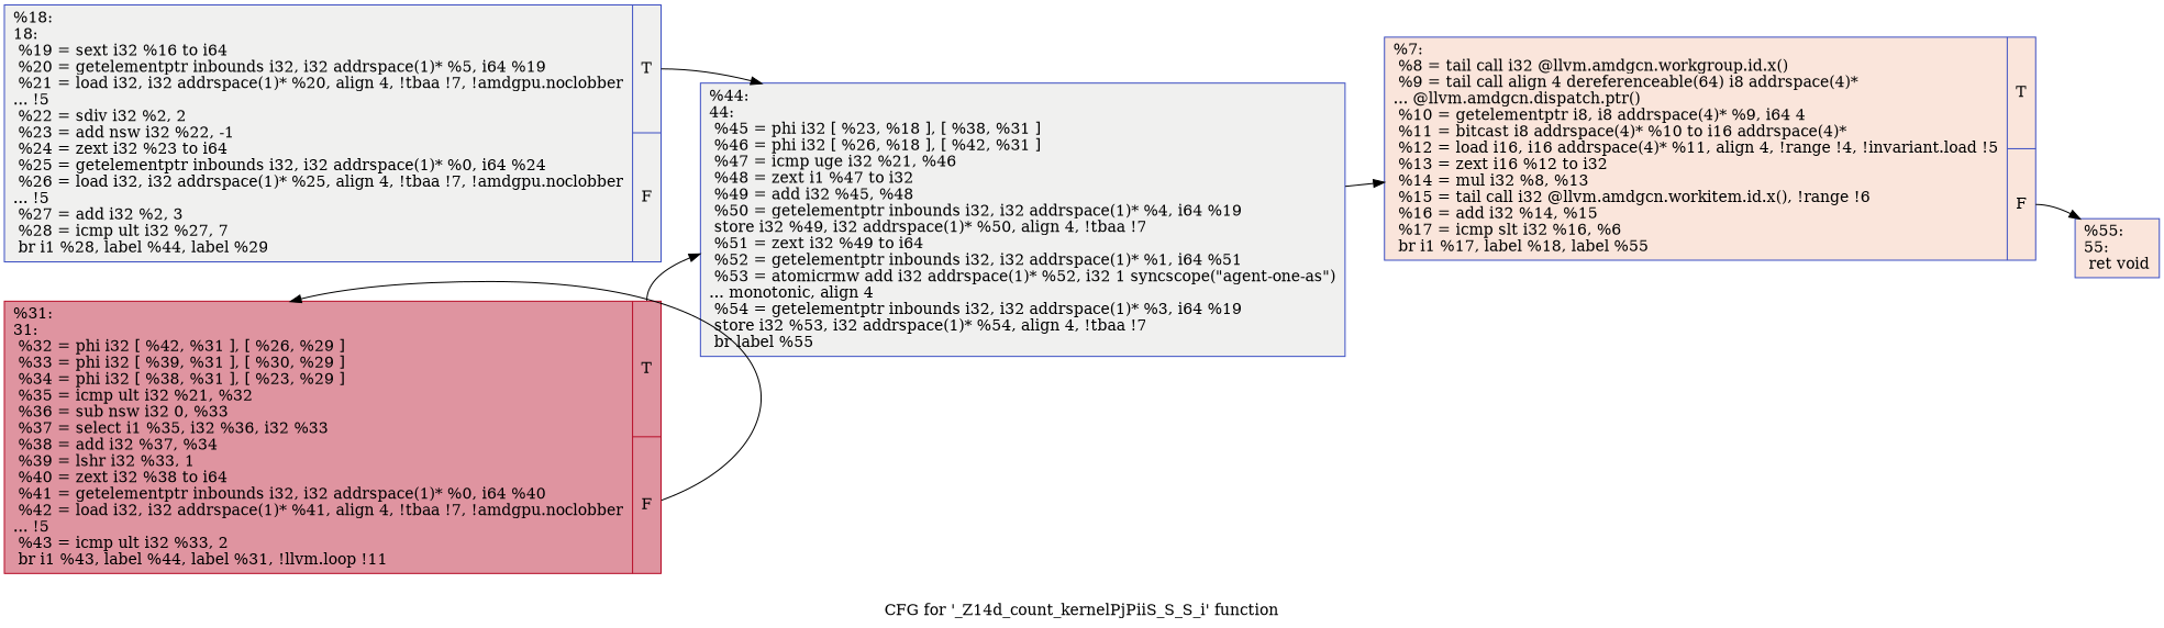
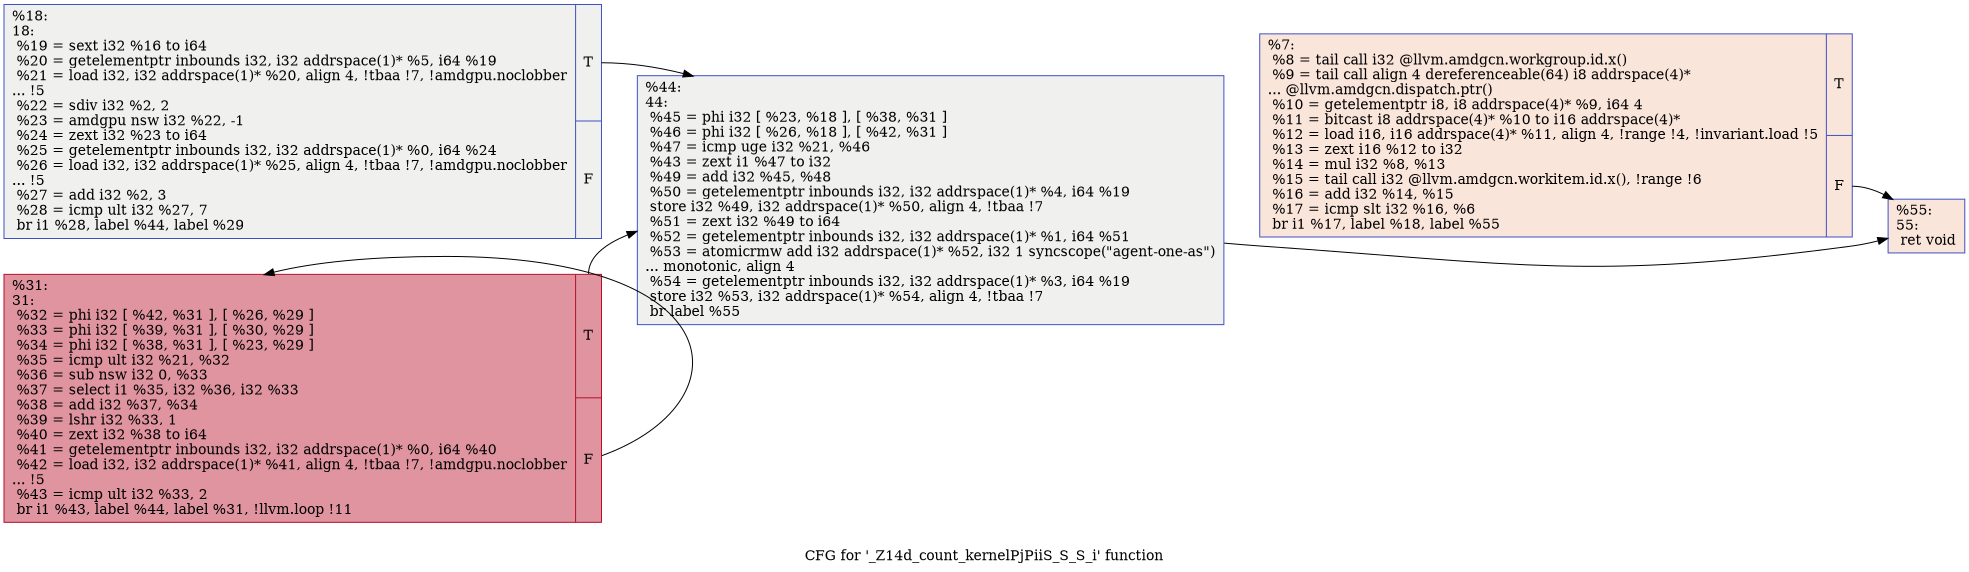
  digraph {
    label="CFG for '_Z14d_count_kernelPjPiiS_S_S_i' function"
    rankdir=LR
    node [color="#3d50c3ff" fillcolor="#f4c5ad70" shape=record style=filled]
    edge [tailport=s0]
    n1 [label="{%7:\l  %8 = tail call i32 @llvm.amdgcn.workgroup.id.x()\l  %9 = tail call align 4 dereferenceable(64) i8 addrspace(4)*\l... @llvm.amdgcn.dispatch.ptr()\l  %10 = getelementptr i8, i8 addrspace(4)* %9, i64 4\l  %11 = bitcast i8 addrspace(4)* %10 to i16 addrspace(4)*\l  %12 = load i16, i16 addrspace(4)* %11, align 4, !range !4, !invariant.load !5\l  %13 = zext i16 %12 to i32\l  %14 = mul i32 %8, %13\l  %15 = tail call i32 @llvm.amdgcn.workitem.id.x(), !range !6\l  %16 = add i32 %14, %15\l  %17 = icmp slt i32 %16, %6\l  br i1 %17, label %18, label %55\l|{<s0>T|<s1>F}}"]
    n2 [label="{%55:\l55:                                               \l  ret void\l}"]
-   n3 [fillcolor="#dedcdb70" label="{%18:\l18:                                               \l  %19 = sext i32 %16 to i64\l  %20 = getelementptr inbounds i32, i32 addrspace(1)* %5, i64 %19\l  %21 = load i32, i32 addrspace(1)* %20, align 4, !tbaa !7, !amdgpu.noclobber\l... !5\l  %22 = sdiv i32 %2, 2\l  %23 = add nsw i32 %22, -1\l  %24 = zext i32 %23 to i64\l  %25 = getelementptr inbounds i32, i32 addrspace(1)* %0, i64 %24\l  %26 = load i32, i32 addrspace(1)* %25, align 4, !tbaa !7, !amdgpu.noclobber\l... !5\l  %27 = add i32 %2, 3\l  %28 = icmp ult i32 %27, 7\l  br i1 %28, label %44, label %29\l|{<s0>T|<s1>F}}"]
-   n4 [fillcolor="#dedcdb70" label="{%44:\l44:                                               \l  %45 = phi i32 [ %23, %18 ], [ %38, %31 ]\l  %46 = phi i32 [ %26, %18 ], [ %42, %31 ]\l  %47 = icmp uge i32 %21, %46\l  %48 = zext i1 %47 to i32\l  %49 = add i32 %45, %48\l  %50 = getelementptr inbounds i32, i32 addrspace(1)* %4, i64 %19\l  store i32 %49, i32 addrspace(1)* %50, align 4, !tbaa !7\l  %51 = zext i32 %49 to i64\l  %52 = getelementptr inbounds i32, i32 addrspace(1)* %1, i64 %51\l  %53 = atomicrmw add i32 addrspace(1)* %52, i32 1 syncscope(\"agent-one-as\")\l... monotonic, align 4\l  %54 = getelementptr inbounds i32, i32 addrspace(1)* %3, i64 %19\l  store i32 %53, i32 addrspace(1)* %54, align 4, !tbaa !7\l  br label %55\l}"]
+   n3 [fillcolor="#dedcdb70" label="{%18:\l18:                                               \l  %19 = sext i32 %16 to i64\l  %20 = getelementptr inbounds i32, i32 addrspace(1)* %5, i64 %19\l  %21 = load i32, i32 addrspace(1)* %20, align 4, !tbaa !7, !amdgpu.noclobber\l... !5\l  %22 = sdiv i32 %2, 2\l  %23 = amdgpu nsw i32 %22, -1\l  %24 = zext i32 %23 to i64\l  %25 = getelementptr inbounds i32, i32 addrspace(1)* %0, i64 %24\l  %26 = load i32, i32 addrspace(1)* %25, align 4, !tbaa !7, !amdgpu.noclobber\l... !5\l  %27 = add i32 %2, 3\l  %28 = icmp ult i32 %27, 7\l  br i1 %28, label %44, label %29\l|{<s0>T|<s1>F}}"]
+   n4 [fillcolor="#dedcdb70" label="{%44:\l44:                                               \l  %45 = phi i32 [ %23, %18 ], [ %38, %31 ]\l  %46 = phi i32 [ %26, %18 ], [ %42, %31 ]\l  %47 = icmp uge i32 %21, %46\l  %43 = zext i1 %47 to i32\l  %49 = add i32 %45, %48\l  %50 = getelementptr inbounds i32, i32 addrspace(1)* %4, i64 %19\l  store i32 %49, i32 addrspace(1)* %50, align 4, !tbaa !7\l  %51 = zext i32 %49 to i64\l  %52 = getelementptr inbounds i32, i32 addrspace(1)* %1, i64 %51\l  %53 = atomicrmw add i32 addrspace(1)* %52, i32 1 syncscope(\"agent-one-as\")\l... monotonic, align 4\l  %54 = getelementptr inbounds i32, i32 addrspace(1)* %3, i64 %19\l  store i32 %53, i32 addrspace(1)* %54, align 4, !tbaa !7\l  br label %55\l}"]
    n5 [color="#b70d28ff" fillcolor="#b70d2870" label="{%31:\l31:                                               \l  %32 = phi i32 [ %42, %31 ], [ %26, %29 ]\l  %33 = phi i32 [ %39, %31 ], [ %30, %29 ]\l  %34 = phi i32 [ %38, %31 ], [ %23, %29 ]\l  %35 = icmp ult i32 %21, %32\l  %36 = sub nsw i32 0, %33\l  %37 = select i1 %35, i32 %36, i32 %33\l  %38 = add i32 %37, %34\l  %39 = lshr i32 %33, 1\l  %40 = zext i32 %38 to i64\l  %41 = getelementptr inbounds i32, i32 addrspace(1)* %0, i64 %40\l  %42 = load i32, i32 addrspace(1)* %41, align 4, !tbaa !7, !amdgpu.noclobber\l... !5\l  %43 = icmp ult i32 %33, 2\l  br i1 %43, label %44, label %31, !llvm.loop !11\l|{<s0>T|<s1>F}}"]
    n1 -> n2 [tailport=s1]
    n3 -> n4
-   n4 -> n1
+   n4 -> n2
    n5 -> n4
    n5 -> n5 [tailport=s1]
  }
